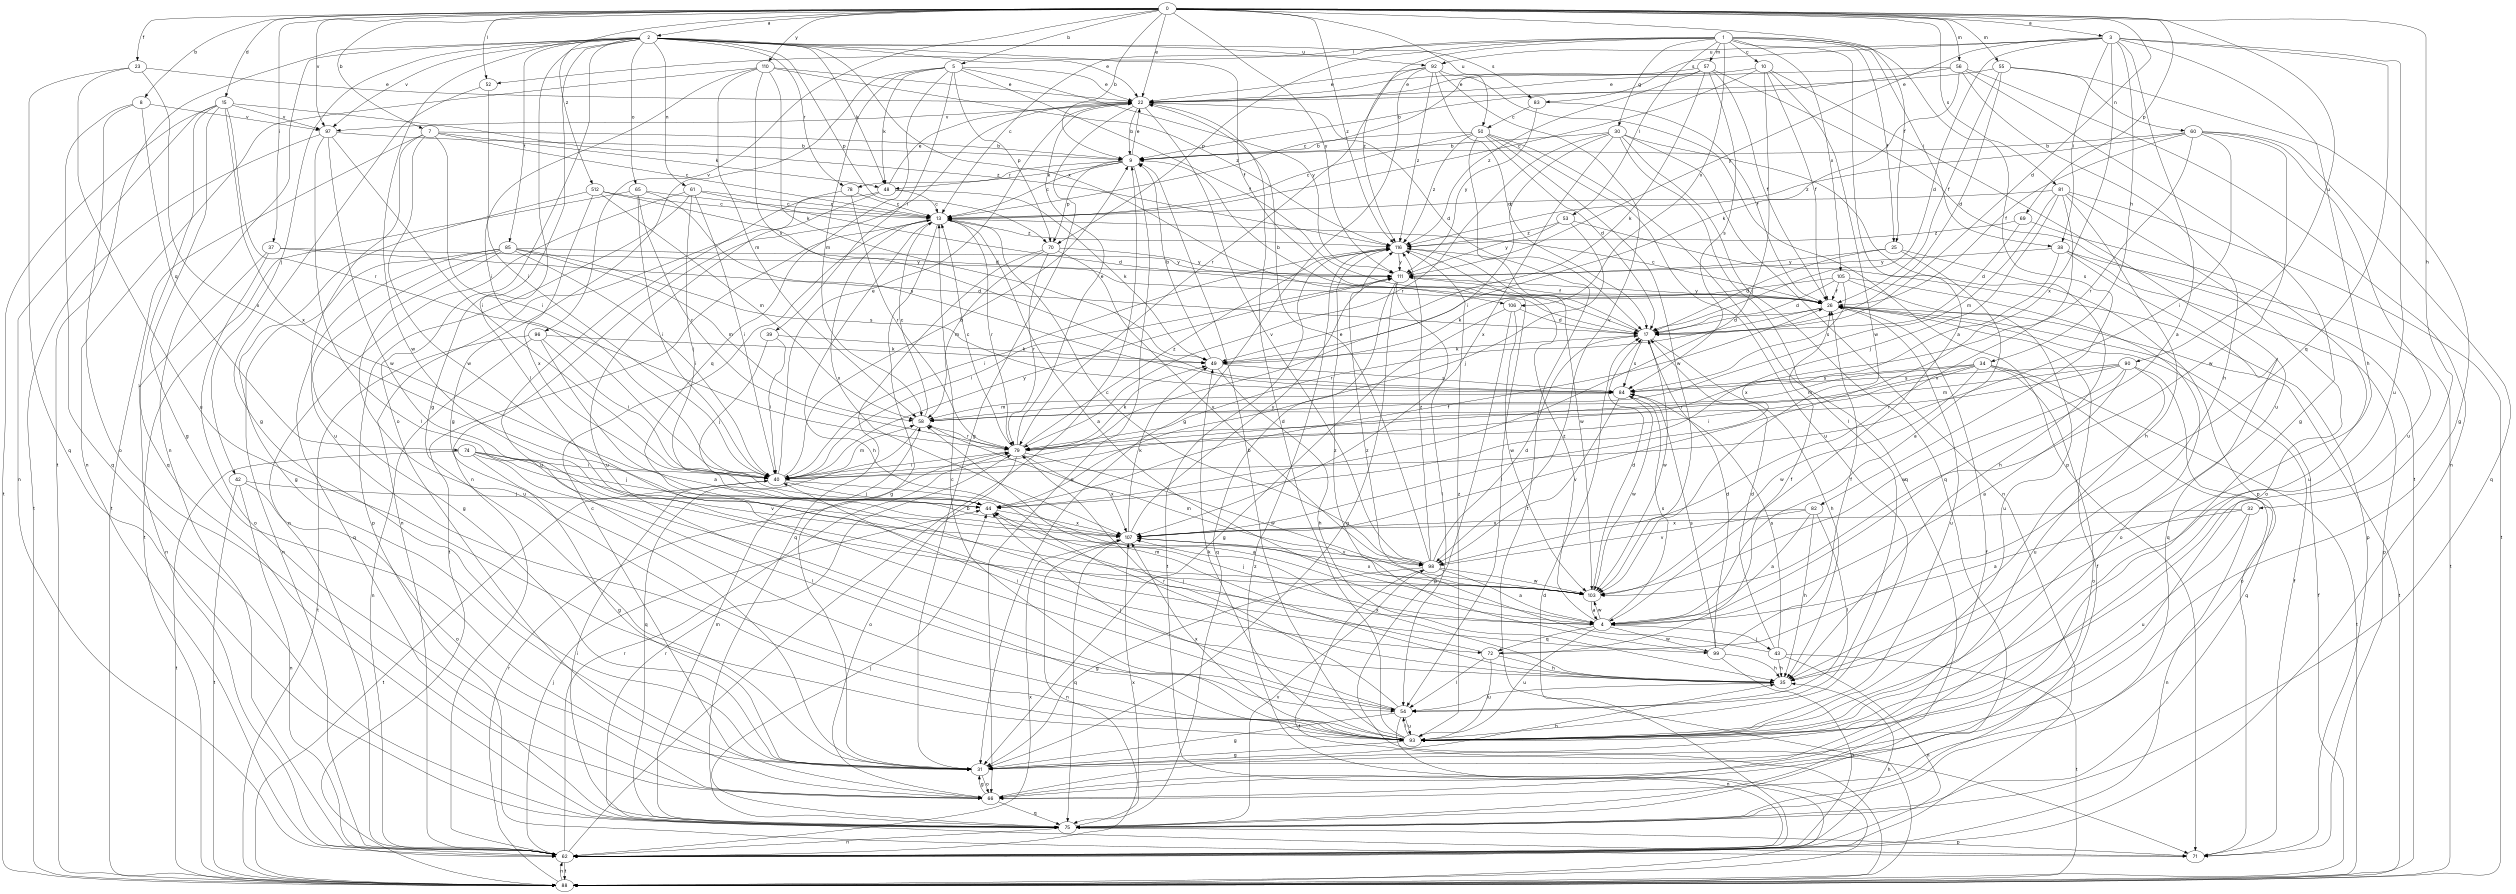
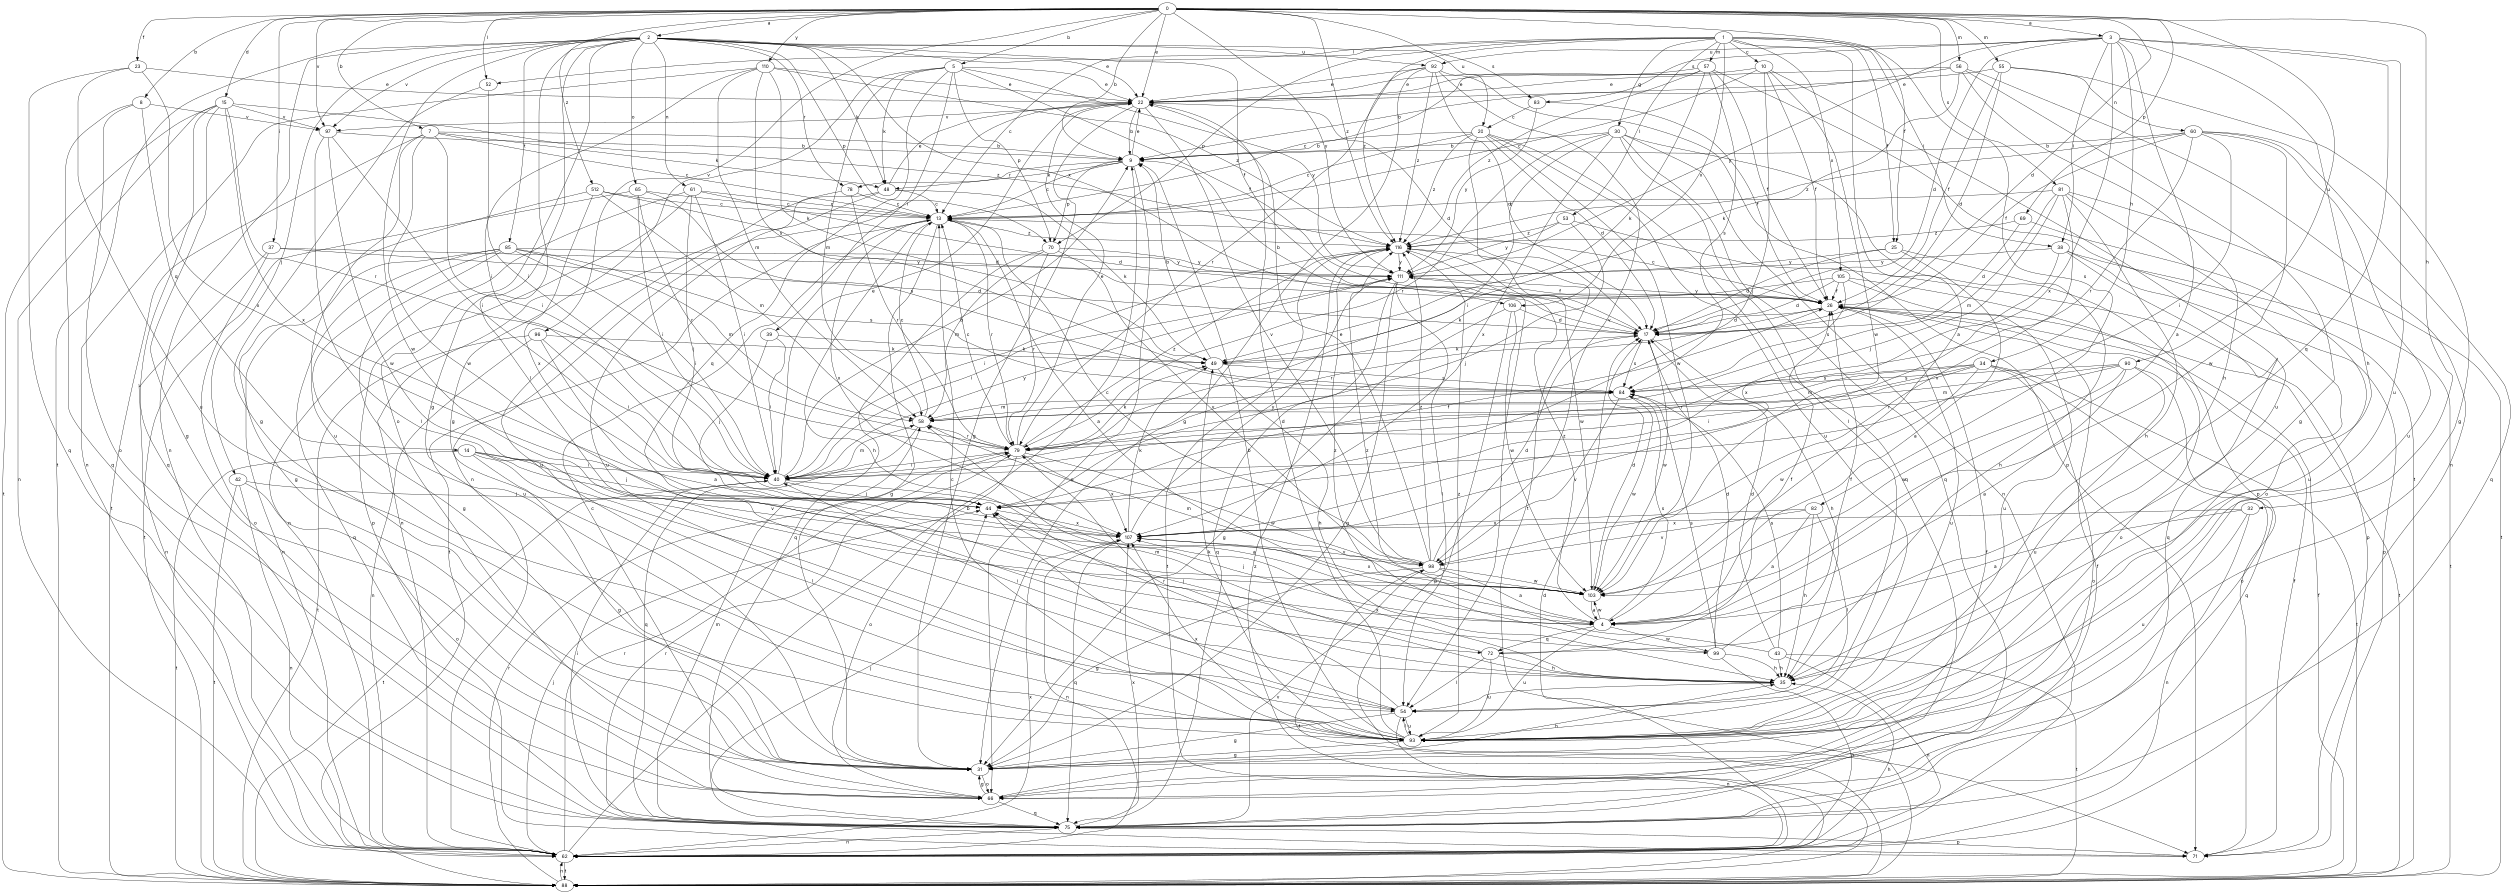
  strict digraph {
    fontname=Inter
    node [fontname=Inter]
    edge [fontname=Inter]
    0
    2
    3
    5
    7
    8
    9
    15
    17
    22
    23
    25
    32
    37
-   50
+   50 [label=20]
    52
    55
    56
    69
    81
    90
    96
    97
    110
    111
    n26 [label=512]
    116
    70
    106
    26
    31
    42
    48
    54
    61
    62
    65
    66
    78
    83
    85
    88
    92
    99
    4
    38
    34
    35
    72
    93
    107
    39
    58
    13
    103
    40
-   74
+   74 [label=14]
    75
    79
    84
    49
    98
    60
    44
    1
    10
    30
    53
    57
    82
    105
    43
    71
    0 -> 2 [label=a]
    0 -> 3 [label=a]
    0 -> 5 [label=b]
    0 -> 7 [label=b]
    0 -> 8 [label=b]
    0 -> 9 [label=b]
    0 -> 15 [label=d]
    0 -> 17 [label=d]
    0 -> 22 [label=e]
    0 -> 23 [label=f]
    0 -> 25 [label=f]
    0 -> 32 [label=h]
    0 -> 37 [label=i]
    0 -> 50 [label=u]
    0 -> 52 [label=l]
    0 -> 55 [label=m]
    0 -> 56 [label=m]
    0 -> 69 [label=p]
    0 -> 81 [label=s]
    0 -> 90 [label=u]
    0 -> 96 [label=v]
    0 -> 97 [label=v]
    0 -> 110 [label=y]
    0 -> 111 [label=y]
    0 -> n26 [label=z]
    0 -> 116 [label=z]
    2 -> 22 [label=e]
    2 -> 97 [label=v]
    2 -> 70 [label=p]
    2 -> 106 [label=x]
    2 -> 26 [label=f]
    2 -> 31 [label=g]
    2 -> 42 [label=j]
    2 -> 48 [label=k]
    2 -> 54 [label=l]
    2 -> 61 [label=n]
    2 -> 62 [label=n]
    2 -> 65 [label=o]
    2 -> 66 [label=o]
    2 -> 78 [label=r]
    2 -> 83 [label=s]
    2 -> 85 [label=t]
    2 -> 88 [label=t]
    2 -> 92 [label=u]
    2 -> 99 [label=w]
    3 -> 17 [label=d]
    3 -> 111 [label=y]
    3 -> 83 [label=s]
    3 -> 92 [label=u]
    3 -> 4 [label=a]
    3 -> 38 [label=i]
    3 -> 34 [label=h]
    3 -> 35 [label=h]
    3 -> 72 [label=q]
    3 -> 93 [label=u]
    3 -> 107 [label=x]
    5 -> 22 [label=e]
    5 -> 111 [label=y]
    5 -> 70 [label=p]
    5 -> 26 [label=f]
    5 -> 31 [label=g]
    5 -> 48 [label=k]
    5 -> 72 [label=q]
    5 -> 39 [label=i]
    5 -> 58 [label=m]
    7 -> 9 [label=b]
    7 -> 48 [label=k]
    7 -> 88 [label=t]
    7 -> 93 [label=u]
    7 -> 13 [label=c]
    7 -> 103 [label=w]
    7 -> 40 [label=i]
    8 -> 97 [label=v]
    8 -> 66 [label=o]
    8 -> 74 [label=q]
    8 -> 75 [label=q]
    9 -> 22 [label=e]
    9 -> 70 [label=p]
    9 -> 48 [label=k]
    9 -> 66 [label=o]
    9 -> 78 [label=r]
    9 -> 13 [label=c]
    15 -> 97 [label=v]
    15 -> 116 [label=z]
    15 -> 31 [label=g]
    15 -> 62 [label=n]
    15 -> 88 [label=t]
    15 -> 107 [label=x]
    15 -> 75 [label=q]
    15 -> 79 [label=r]
    17 -> 9 [label=b]
    17 -> 35 [label=h]
    17 -> 103 [label=w]
    17 -> 84 [label=s]
    17 -> 49 [label=k]
    22 -> 9 [label=b]
    22 -> 17 [label=d]
    22 -> 97 [label=v]
    22 -> 31 [label=g]
    22 -> 62 [label=n]
    22 -> 98 [label=v]
    23 -> 22 [label=e]
    23 -> 93 [label=u]
    23 -> 107 [label=x]
    23 -> 75 [label=q]
    25 -> 17 [label=d]
    25 -> 111 [label=y]
    25 -> 4 [label=a]
    25 -> 35 [label=h]
    32 -> 62 [label=n]
    32 -> 4 [label=a]
    32 -> 93 [label=u]
    32 -> 107 [label=x]
    37 -> 17 [label=d]
    37 -> 111 [label=y]
    37 -> 62 [label=n]
    37 -> 66 [label=o]
    50 -> 9 [label=b]
    50 -> 17 [label=d]
    50 -> 116 [label=z]
    50 -> 88 [label=t]
    50 -> 93 [label=u]
    50 -> 13 [label=c]
    50 -> 103 [label=w]
    50 -> 75 [label=q]
    52 -> 31 [label=g]
    52 -> 40 [label=i]
    55 -> 17 [label=d]
    55 -> 22 [label=e]
    55 -> 26 [label=f]
    55 -> 31 [label=g]
    55 -> 60 [label=n]
    56 -> 9 [label=b]
    56 -> 22 [label=e]
    56 -> 31 [label=g]
    56 -> 62 [label=n]
    56 -> 35 [label=h]
    56 -> 49 [label=k]
    69 -> 17 [label=d]
    69 -> 116 [label=z]
    69 -> 93 [label=u]
    81 -> 66 [label=o]
    81 -> 88 [label=t]
    81 -> 35 [label=h]
    81 -> 58 [label=m]
    81 -> 13 [label=c]
    81 -> 98 [label=v]
    81 -> 44 [label=j]
    90 -> 66 [label=o]
    90 -> 4 [label=a]
    90 -> 93 [label=u]
    90 -> 58 [label=m]
    90 -> 103 [label=w]
    90 -> 79 [label=r]
    90 -> 84 [label=s]
    96 -> 62 [label=n]
    96 -> 88 [label=t]
    96 -> 4 [label=a]
    96 -> 40 [label=i]
    96 -> 49 [label=k]
    97 -> 9 [label=b]
    97 -> 54 [label=l]
-   97 -> 88 [label=t]
    97 -> 103 [label=w]
    97 -> 40 [label=i]
    110 -> 22 [label=e]
    110 -> 116 [label=z]
    110 -> 62 [label=n]
    110 -> 58 [label=m]
    110 -> 40 [label=i]
    110 -> 84 [label=s]
    110 -> 49 [label=k]
    111 -> 26 [label=f]
    111 -> 31 [label=g]
    111 -> 54 [label=l]
    111 -> 40 [label=i]
    111 -> 75 [label=q]
    n26 -> 17 [label=d]
    n26 -> 31 [label=g]
    n26 -> 107 [label=x]
    n26 -> 58 [label=m]
    n26 -> 13 [label=c]
    116 -> 111 [label=y]
    116 -> 54 [label=l]
    116 -> 88 [label=t]
    116 -> 103 [label=w]
    116 -> 40 [label=i]
    70 -> 111 [label=y]
    70 -> 58 [label=m]
    70 -> 75 [label=q]
    70 -> 79 [label=r]
    70 -> 98 [label=v]
    106 -> 17 [label=d]
    106 -> 31 [label=g]
    106 -> 103 [label=w]
    106 -> 71 [label=p]
    26 -> 17 [label=d]
    26 -> 111 [label=y]
    26 -> 88 [label=t]
    26 -> 93 [label=u]
    26 -> 13 [label=c]
    26 -> 79 [label=r]
    31 -> 66 [label=o]
    31 -> 35 [label=h]
    42 -> 62 [label=n]
    42 -> 66 [label=o]
    42 -> 88 [label=t]
    42 -> 44 [label=j]
    48 -> 22 [label=e]
    48 -> 62 [label=n]
    48 -> 93 [label=u]
    48 -> 13 [label=c]
    48 -> 49 [label=k]
    54 -> 31 [label=g]
    54 -> 62 [label=n]
    54 -> 93 [label=u]
    54 -> 79 [label=r]
    54 -> 44 [label=j]
    61 -> 17 [label=d]
    61 -> 62 [label=n]
    61 -> 13 [label=c]
    61 -> 40 [label=i]
    61 -> 44 [label=j]
    61 -> 71 [label=p]
    62 -> 9 [label=b]
    62 -> 17 [label=d]
    62 -> 88 [label=t]
    62 -> 35 [label=h]
    62 -> 107 [label=x]
    62 -> 79 [label=r]
    62 -> 44 [label=j]
    65 -> 88 [label=t]
    65 -> 13 [label=c]
    65 -> 40 [label=i]
    65 -> 79 [label=r]
    65 -> 84 [label=s]
    66 -> 26 [label=f]
    66 -> 31 [label=g]
    66 -> 13 [label=c]
    66 -> 75 [label=q]
    78 -> 93 [label=u]
    78 -> 13 [label=c]
    78 -> 79 [label=r]
    83 -> 50 [label=c]
    83 -> 111 [label=y]
    83 -> 26 [label=f]
    85 -> 111 [label=y]
    85 -> 31 [label=g]
    85 -> 62 [label=n]
    85 -> 93 [label=u]
    85 -> 58 [label=m]
    85 -> 40 [label=i]
    85 -> 75 [label=q]
    85 -> 84 [label=s]
    88 -> 116 [label=z]
    88 -> 26 [label=f]
    88 -> 62 [label=n]
    88 -> 79 [label=r]
    92 -> 17 [label=d]
    92 -> 22 [label=e]
    92 -> 116 [label=z]
    92 -> 31 [label=g]
    92 -> 79 [label=r]
    92 -> 98 [label=v]
    92 -> 71 [label=p]
    99 -> 17 [label=d]
    99 -> 116 [label=z]
    99 -> 26 [label=f]
    99 -> 62 [label=n]
    99 -> 35 [label=h]
    99 -> 84 [label=s]
    4 -> 116 [label=z]
    4 -> 99 [label=w]
    4 -> 72 [label=q]
    4 -> 93 [label=u]
    4 -> 103 [label=w]
    4 -> 84 [label=s]
    4 -> 44 [label=j]
-   4 -> 43 [label=j]
    38 -> 111 [label=y]
    38 -> 88 [label=t]
    38 -> 107 [label=x]
    38 -> 75 [label=q]
    38 -> 71 [label=p]
    34 -> 66 [label=o]
    34 -> 88 [label=t]
    34 -> 58 [label=m]
    34 -> 103 [label=w]
    34 -> 40 [label=i]
    34 -> 75 [label=q]
    34 -> 79 [label=r]
    34 -> 84 [label=s]
    35 -> 54 [label=l]
    35 -> 107 [label=x]
    35 -> 58 [label=m]
    35 -> 40 [label=i]
    72 -> 26 [label=f]
    72 -> 54 [label=l]
    72 -> 35 [label=h]
    72 -> 93 [label=u]
    72 -> 44 [label=j]
    93 -> 9 [label=b]
    93 -> 22 [label=d]
    93 -> 116 [label=z]
    93 -> 31 [label=g]
    93 -> 54 [label=l]
    93 -> 107 [label=x]
    93 -> 13 [label=c]
    93 -> 49 [label=k]
    107 -> 111 [label=y]
    107 -> 62 [label=n]
    107 -> 75 [label=q]
    107 -> 49 [label=k]
    107 -> 98 [label=v]
    39 -> 40 [label=i]
    39 -> 49 [label=k]
    39 -> 44 [label=j]
    58 -> 13 [label=c]
    58 -> 75 [label=q]
    58 -> 79 [label=r]
    13 -> 116 [label=z]
    13 -> 31 [label=g]
    13 -> 88 [label=t]
    13 -> 4 [label=a]
    13 -> 35 [label=h]
    13 -> 107 [label=x]
    13 -> 79 [label=r]
    103 -> 17 [label=d]
    103 -> 4 [label=a]
    103 -> 107 [label=x]
    103 -> 58 [label=m]
    40 -> 9 [label=b]
    40 -> 22 [label=e]
    40 -> 111 [label=y]
    40 -> 88 [label=t]
    40 -> 4 [label=a]
    40 -> 58 [label=m]
    40 -> 44 [label=j]
    74 -> 31 [label=g]
    74 -> 54 [label=l]
    74 -> 88 [label=t]
    74 -> 40 [label=i]
    74 -> 98 [label=v]
    74 -> 44 [label=j]
    75 -> 26 [label=f]
    75 -> 62 [label=n]
    75 -> 107 [label=x]
    75 -> 58 [label=m]
    75 -> 40 [label=i]
    75 -> 98 [label=v]
    75 -> 44 [label=j]
    75 -> 71 [label=p]
    79 -> 22 [label=e]
    79 -> 116 [label=z]
    79 -> 66 [label=o]
    79 -> 107 [label=x]
    79 -> 13 [label=c]
    79 -> 103 [label=w]
    79 -> 40 [label=i]
    79 -> 49 [label=k]
    84 -> 58 [label=m]
    84 -> 103 [label=w]
    84 -> 98 [label=v]
    49 -> 9 [label=b]
    49 -> 35 [label=h]
    49 -> 84 [label=s]
    98 -> 17 [label=d]
    98 -> 22 [label=e]
    98 -> 116 [label=z]
    98 -> 31 [label=g]
    98 -> 88 [label=t]
    98 -> 4 [label=a]
    98 -> 13 [label=c]
    98 -> 103 [label=w]
    60 -> 9 [label=b]
    60 -> 116 [label=z]
    60 -> 26 [label=f]
    60 -> 93 [label=u]
    60 -> 103 [label=w]
    60 -> 40 [label=i]
    60 -> 75 [label=q]
    60 -> 79 [label=r]
    44 -> 26 [label=f]
    44 -> 107 [label=x]
    1 -> 25 [label=f]
    1 -> 52 [label=l]
    1 -> 116 [label=z]
    1 -> 70 [label=p]
    1 -> 106 [label=x]
    1 -> 4 [label=a]
    1 -> 38 [label=i]
    1 -> 13 [label=c]
    1 -> 10 [label=c]
    1 -> 30 [label=g]
    1 -> 53 [label=l]
    1 -> 57 [label=m]
    1 -> 82 [label=s]
    1 -> 105 [label=x]
    10 -> 22 [label=e]
    10 -> 26 [label=f]
    10 -> 93 [label=u]
    10 -> 13 [label=c]
    10 -> 103 [label=w]
    10 -> 44 [label=j]
    30 -> 9 [label=b]
    30 -> 54 [label=l]
    30 -> 62 [label=n]
    30 -> 107 [label=x]
    30 -> 40 [label=i]
    30 -> 75 [label=q]
    30 -> 79 [label=r]
    30 -> 71 [label=p]
    53 -> 111 [label=y]
    53 -> 116 [label=z]
    53 -> 44 [label=j]
    53 -> 71 [label=p]
    57 -> 22 [label=e]
    57 -> 116 [label=z]
    57 -> 26 [label=f]
    57 -> 88 [label=t]
    57 -> 13 [label=c]
    57 -> 84 [label=s]
    57 -> 49 [label=k]
    82 -> 54 [label=l]
    82 -> 4 [label=a]
    82 -> 35 [label=h]
    82 -> 107 [label=x]
    82 -> 98 [label=v]
    105 -> 17 [label=d]
    105 -> 26 [label=f]
    105 -> 66 [label=o]
    105 -> 93 [label=u]
    105 -> 84 [label=s]
    105 -> 49 [label=k]
    43 -> 17 [label=d]
    43 -> 116 [label=z]
    43 -> 62 [label=n]
    43 -> 88 [label=t]
    43 -> 35 [label=h]
    43 -> 84 [label=s]
    71 -> 26 [label=f]
    71 -> 79 [label=r]
  }
